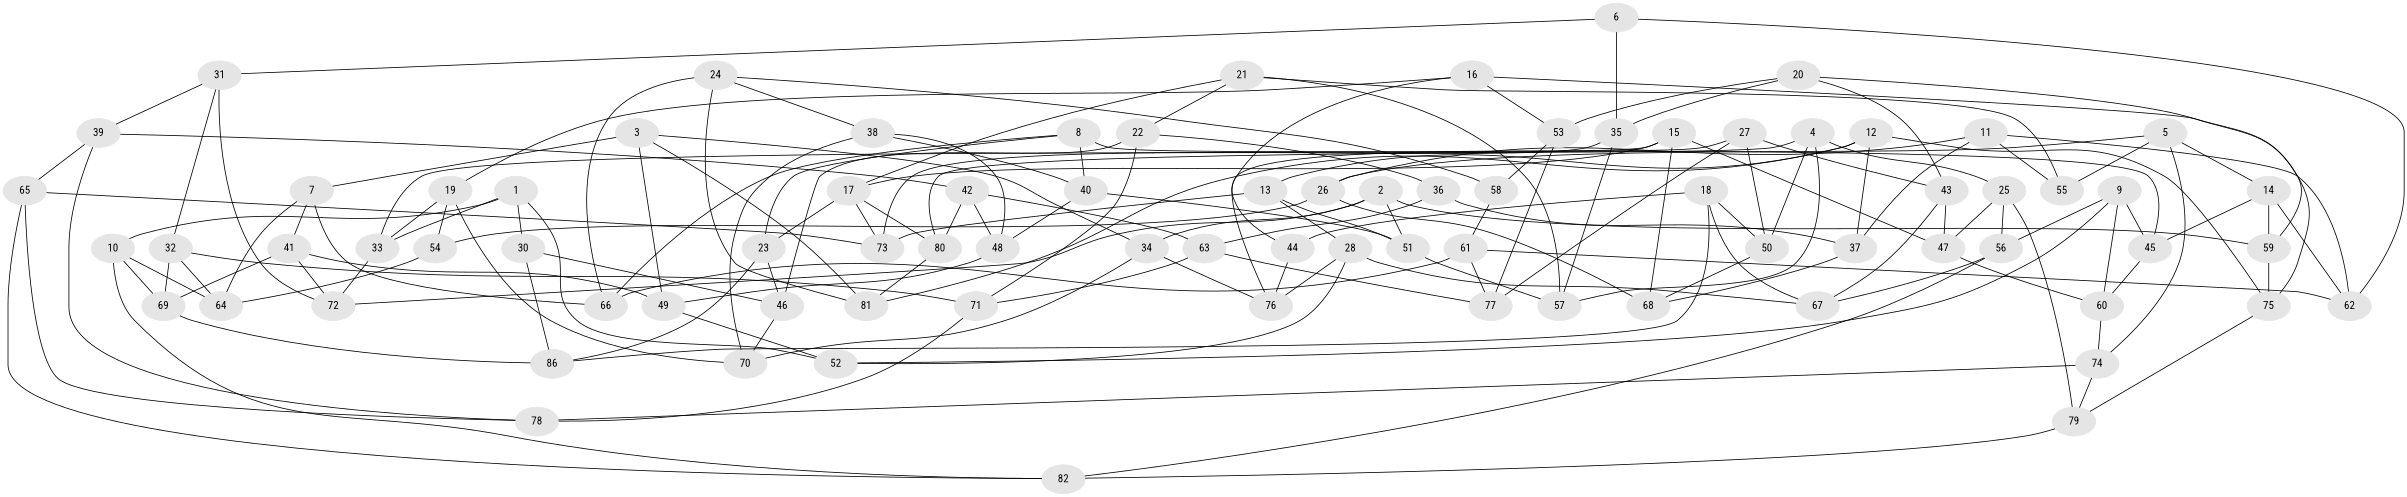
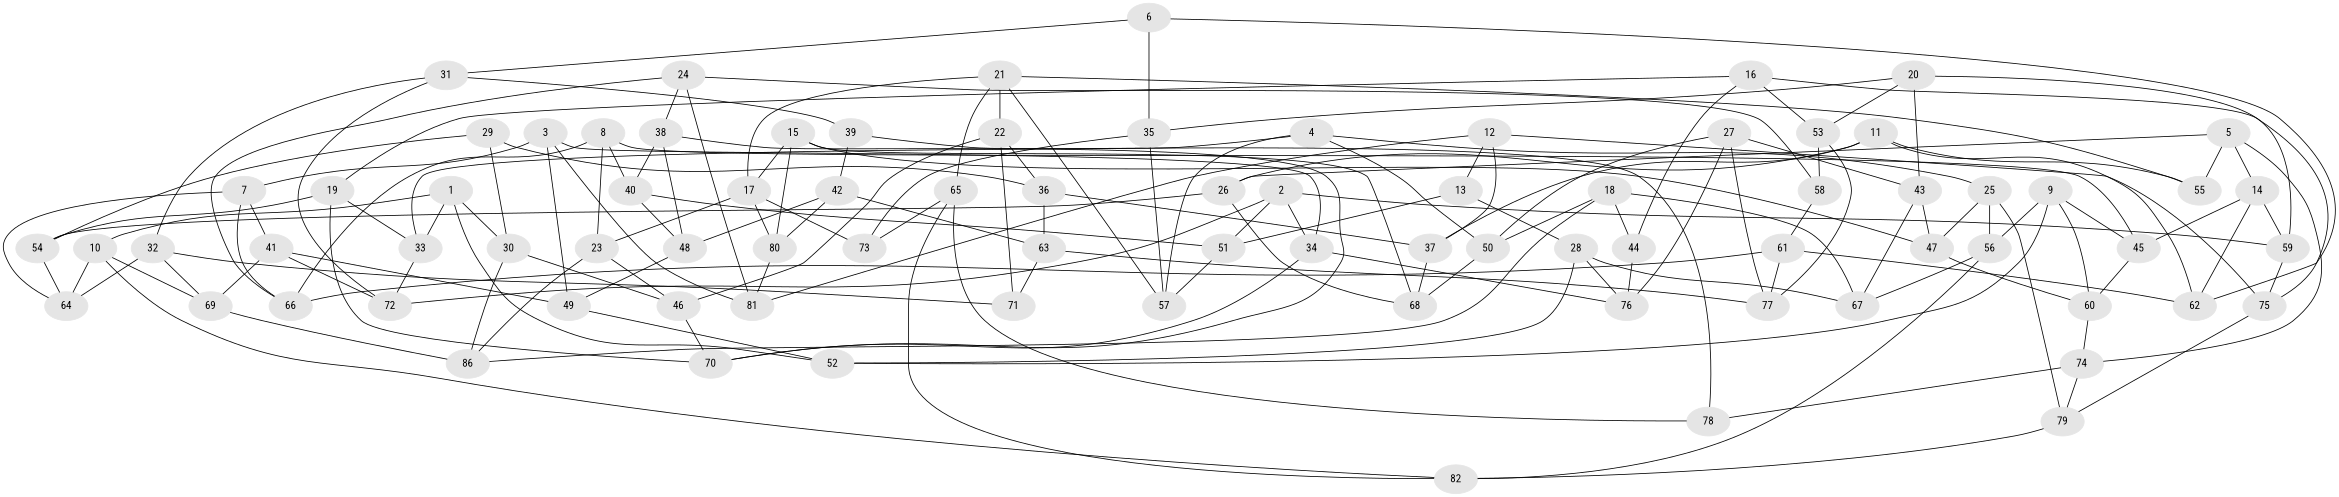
  graph {
    fontname="Roboto Condensed"
    node [color=gray90 fontname="Roboto Condensed" style=filled]
    edge [fontname="Roboto Condensed"]
    1
    10
    30
    33
    52
    64
    69
    82
    n9 [label=86]
    46
    72
    2
    34
    51
    59
    70
    76
    57
    75
    3
    7
    49
    81
    41
    66
    4
    25
    50
    56
    47
    79
    68
    5
    14
    26
    55
    74
    62
    45
    54
    78
    6
    31
    35
    32
    39
    73
    44
    8
    23
    40
    48
    60
    9
    67
    11
    37
    12
    13
    28
    15
    17
    80
    16
    19
    53
    58
    77
    18
    20
    43
    21
    22
    36
    71
    61
    63
    24
    38
    27
+   29
    42
    65
    1 -- 10
    1 -- 30
    1 -- 33
    1 -- 52
    10 -- 64
    10 -- 69
    10 -- 82
    30 -- n9
    30 -- 46
    33 -- 72
    69 -- n9
    46 -- 70
    2 -- 72
    2 -- 34
    2 -- 51
    2 -- 59
    34 -- 70
    34 -- 76
    51 -- 57
    59 -- 75
    75 -- 79
    3 -- 34
    3 -- 7
    3 -- 49
    3 -- 81
    7 -- 64
    7 -- 41
    7 -- 66
    49 -- 52
    41 -- 69
    41 -- 72
    41 -- 49
    4 -- 33
    4 -- 57
    4 -- 25
    4 -- 50
    25 -- 56
    25 -- 47
    25 -- 79
    50 -- 68
    56 -- 82
    56 -- 67
    47 -- 60
    79 -- 82
    5 -- 14
    5 -- 26
    5 -- 55
    5 -- 74
    14 -- 59
    14 -- 62
    14 -- 45
    26 -- 68
    26 -- 54
    74 -- 79
    74 -- 78
    45 -- 60
    54 -- 64
    6 -- 62
    6 -- 31
    6 -- 35
    31 -- 72
    31 -- 32
    31 -- 39
    35 -- 57
    35 -- 73
    32 -- 64
    32 -- 69
    32 -- 71
    39 -- 78
    39 -- 42
-   39 -- 65
+   21 -- 65
    44 -- 76
    8 -- 66
    8 -- 45
    8 -- 23
    8 -- 40
    23 -- n9
    23 -- 46
    40 -- 51
    40 -- 48
    48 -- 49
    60 -- 74
    9 -- 52
    9 -- 56
    9 -- 45
    9 -- 60
    11 -- 26
    11 -- 55
    11 -- 62
    11 -- 37
    37 -- 68
    12 -- 75
    12 -- 81
    12 -- 37
    12 -- 13
    13 -- 51
-   13 -- 73
    13 -- 28
    28 -- 52
    28 -- 76
    28 -- 67
    15 -- 47
    15 -- 68
    15 -- 17
    15 -- 80
    17 -- 73
    17 -- 23
    17 -- 80
    80 -- 81
    16 -- 75
    16 -- 44
    16 -- 19
    16 -- 53
    19 -- 33
    19 -- 70
    19 -- 54
    53 -- 58
    53 -- 77
    58 -- 61
    18 -- n9
    18 -- 50
    18 -- 44
    18 -- 67
    20 -- 59
    20 -- 35
    20 -- 53
    20 -- 43
    43 -- 47
    43 -- 67
    21 -- 57
    21 -- 55
    21 -- 17
    21 -- 22
    22 -- 46
    22 -- 36
    22 -- 71
    36 -- 37
    36 -- 63
-   71 -- 78
    61 -- 66
    61 -- 62
    61 -- 77
    63 -- 77
    63 -- 71
    24 -- 81
    24 -- 66
    24 -- 58
    24 -- 38
    38 -- 70
    38 -- 40
    38 -- 48
    27 -- 76
    27 -- 50
    27 -- 77
    27 -- 43
+   29 -- 30
+   29 -- 54
+   29 -- 36
    42 -- 48
    42 -- 80
    42 -- 63
    65 -- 82
    65 -- 78
    65 -- 73
  }
